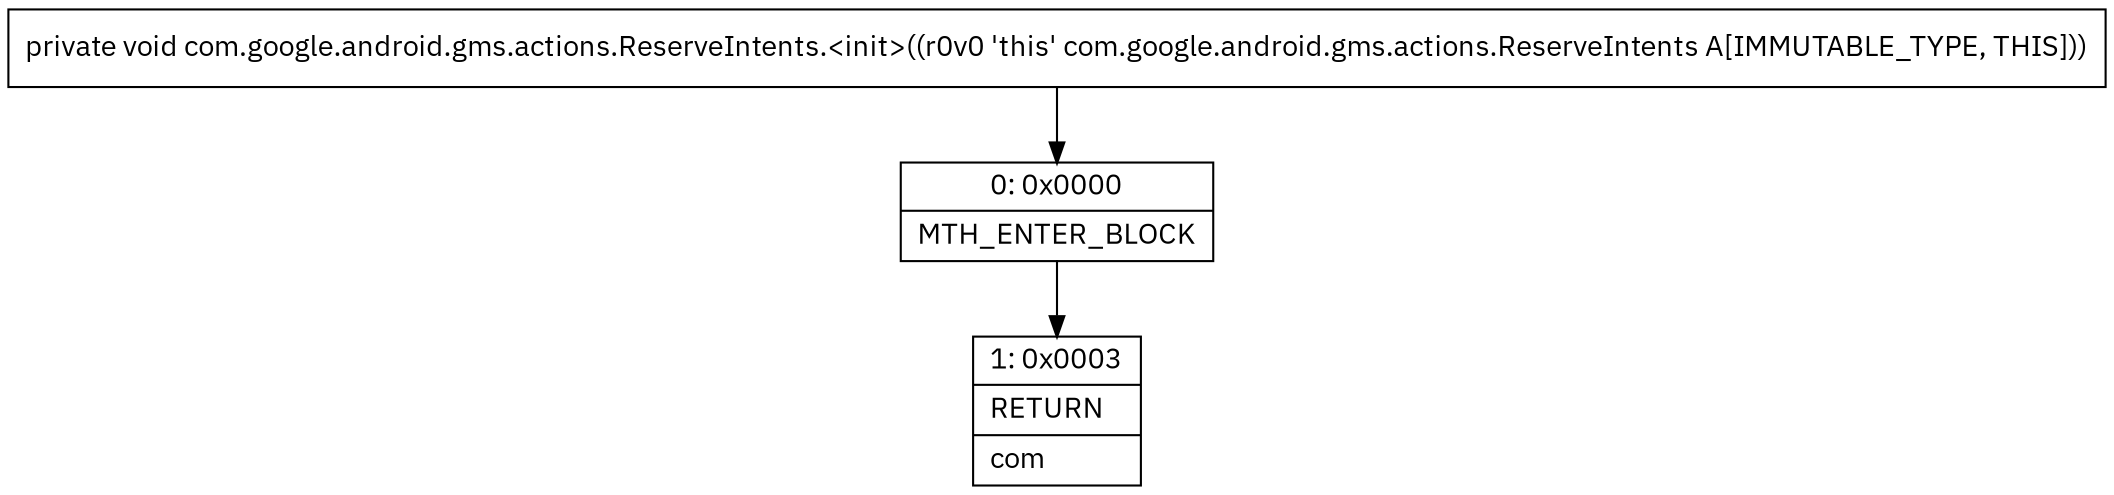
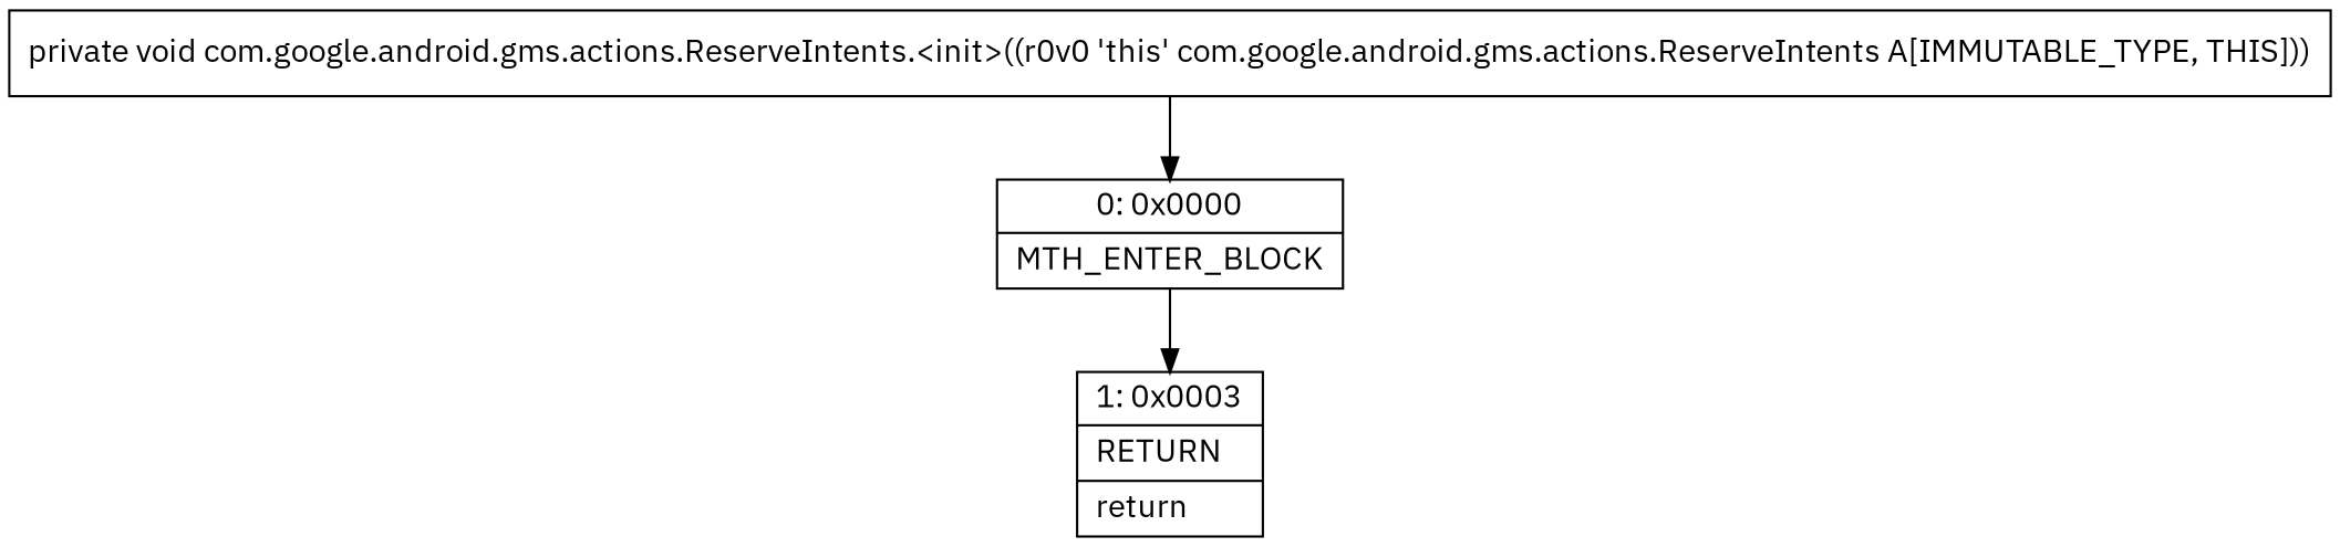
  digraph {
    fontname="IBM Plex Sans"
    node [shape=record fontname="IBM Plex Sans"]
    edge [fontname="IBM Plex Sans"]
    n1 [label="{0\:\ 0x0000|MTH_ENTER_BLOCK\l}"]
-   n2 [label="{1\:\ 0x0003|RETURN\l|com\l}"]
+   n2 [label="{1\:\ 0x0003|RETURN\l|return\l}"]
    n3 [label="{private void com.google.android.gms.actions.ReserveIntents.\<init\>((r0v0 'this' com.google.android.gms.actions.ReserveIntents A[IMMUTABLE_TYPE, THIS])) }"]
    n1 -> n2
    n3 -> n1
  }
